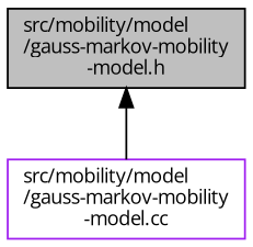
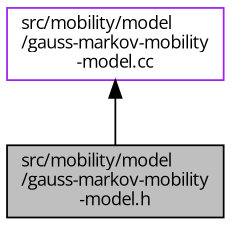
  digraph {
    fontname="Open Sans"
    node [fontname="Open Sans" fontsize=10 shape=record style=filled]
    n1 [color=black fillcolor=grey75 fontcolor=black height=0.2 label="src/mobility/model\l/gauss-markov-mobility\l-model.h" width=0.4]
    n2 [color=purple fillcolor=white height=0.2 label="src/mobility/model\l/gauss-markov-mobility\l-model.cc" width=0.4]
-   n1 -> n2 [color=black dir=back fontname="Open Sans" fontsize=10 labelfontname=Helvetica labelfontsize=10 style=solid]
+   n2 -> n1 [color=black dir=back fontname="Open Sans" fontsize=10 labelfontname=Helvetica labelfontsize=10 style=solid]
  }
